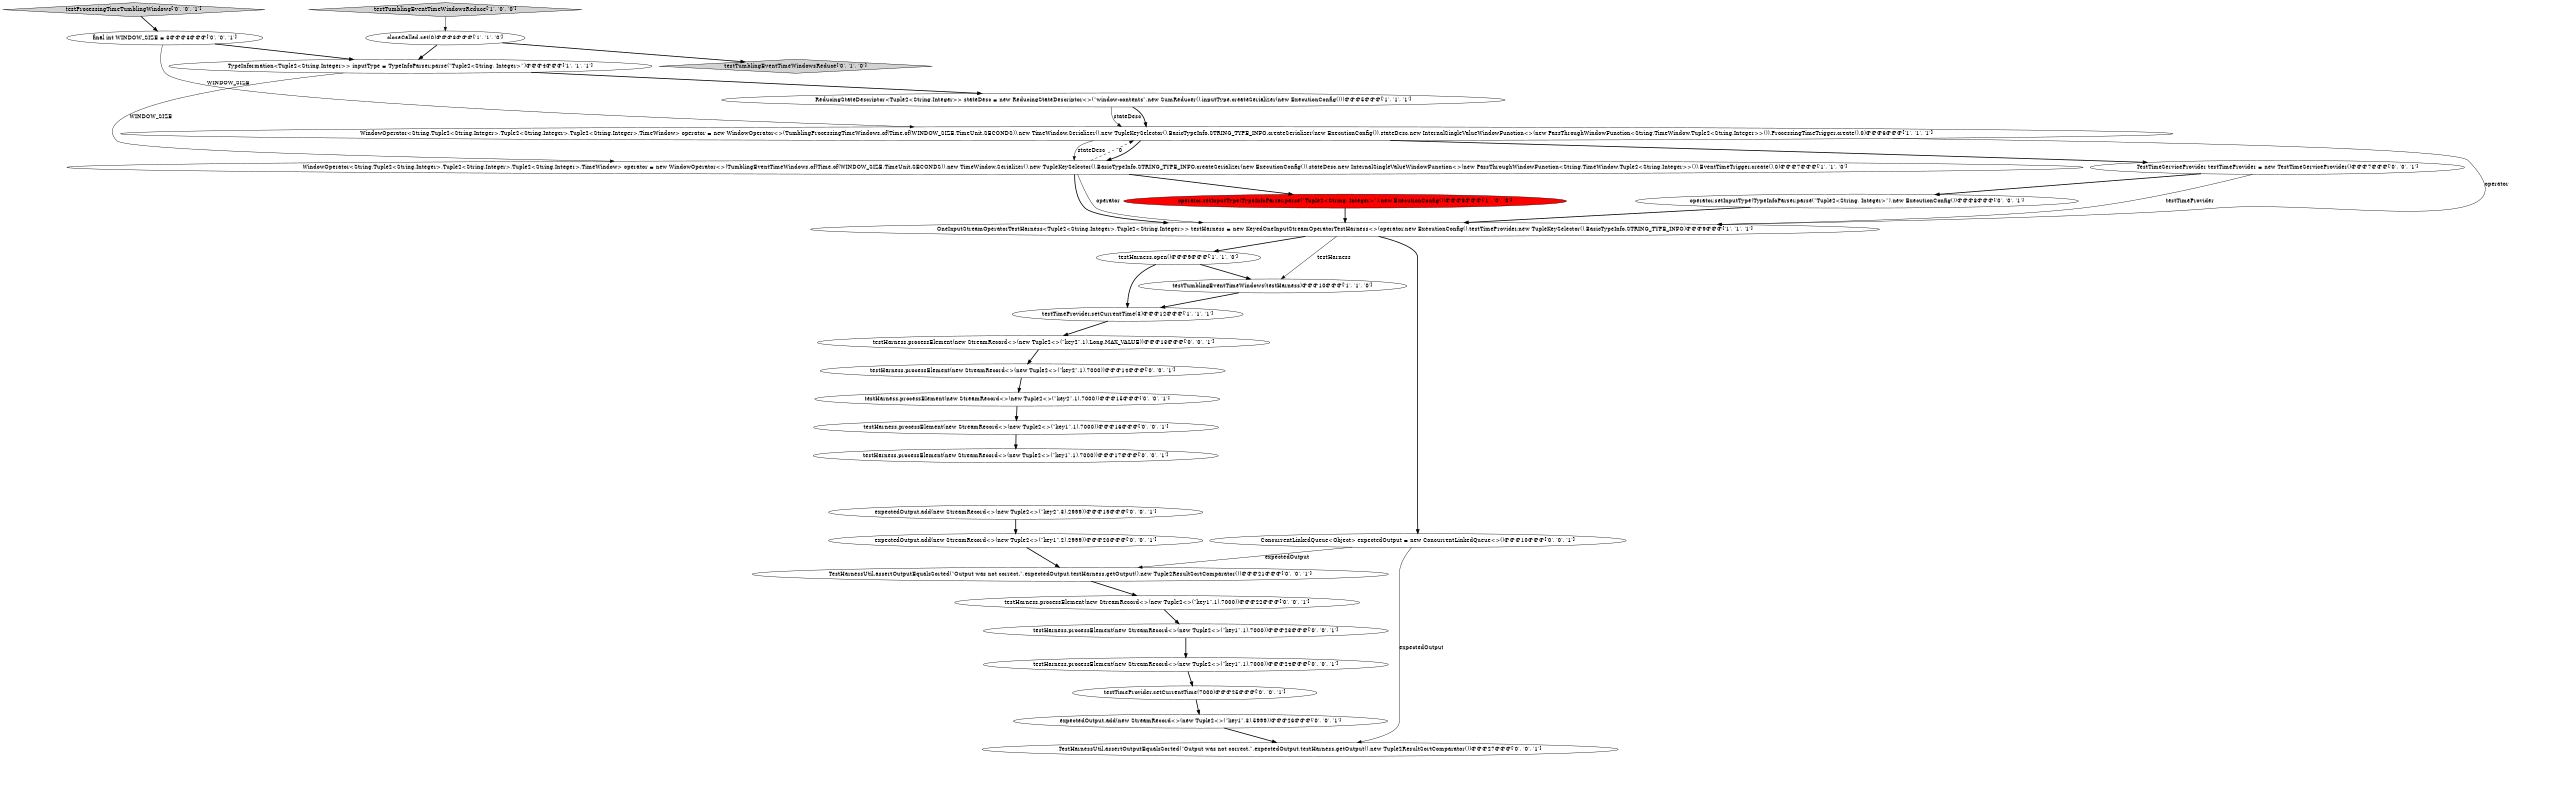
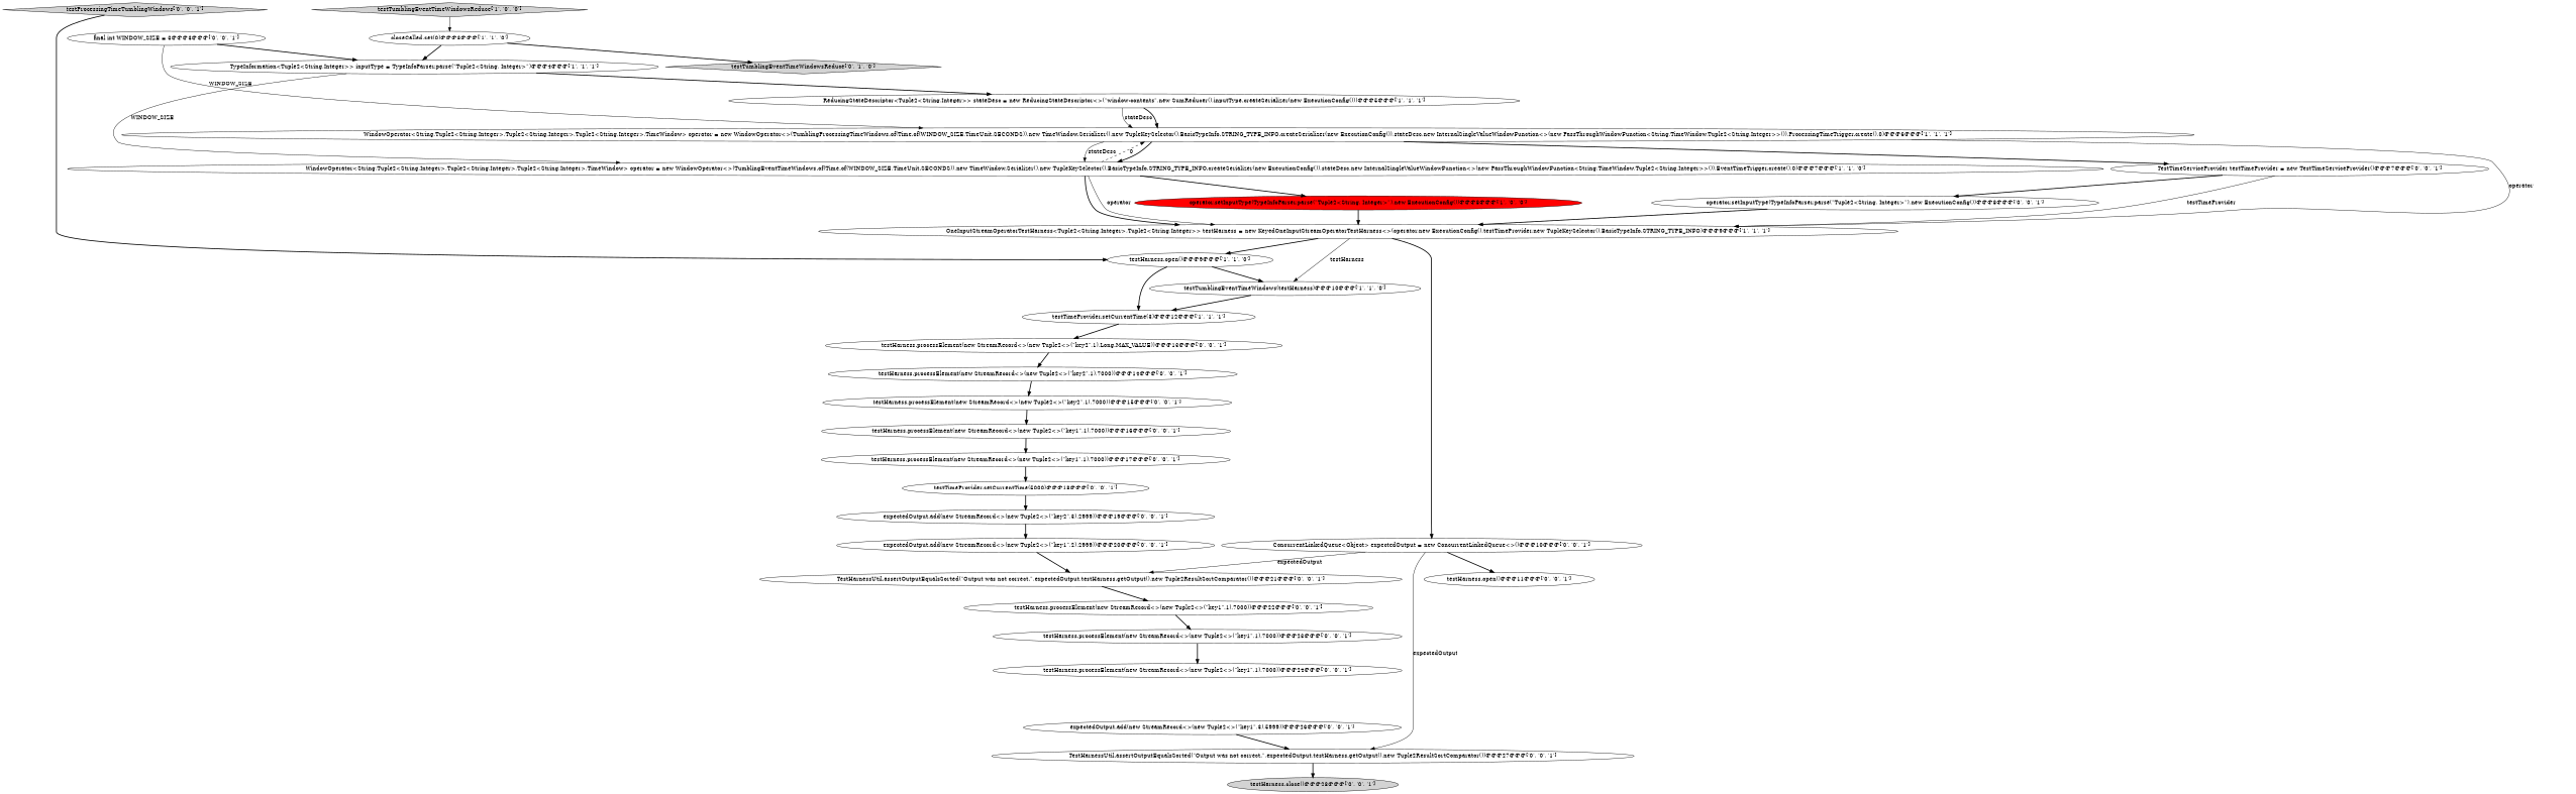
  digraph {
    node [fillcolor=white shape=ellipse style=filled]
    edge [style=bold]
    n1 [label="testHarness.processElement(new StreamRecord<>(new Tuple2<>(\"key1\",1),7000))@@@16@@@['0', '0', '1']"]
    n2 [label="testHarness.processElement(new StreamRecord<>(new Tuple2<>(\"key1\",1),7000))@@@17@@@['0', '0', '1']"]
+   n3 [label="testTimeProvider.setCurrentTime(5000)@@@18@@@['0', '0', '1']"]
    n4 [label="testHarness.processElement(new StreamRecord<>(new Tuple2<>(\"key2\",1),Long.MAX_VALUE))@@@13@@@['0', '0', '1']"]
    n5 [label="testHarness.processElement(new StreamRecord<>(new Tuple2<>(\"key2\",1),7000))@@@14@@@['0', '0', '1']"]
    n6 [label="testHarness.processElement(new StreamRecord<>(new Tuple2<>(\"key2\",1),7000))@@@15@@@['0', '0', '1']"]
-   n7 [label="testTimeProvider.setCurrentTime(7000)@@@25@@@['0', '0', '1']"]
    n8 [label="expectedOutput.add(new StreamRecord<>(new Tuple2<>(\"key1\",3),5999))@@@26@@@['0', '0', '1']"]
    n9 [label="TestHarnessUtil.assertOutputEqualsSorted(\"Output was not correct.\",expectedOutput,testHarness.getOutput(),new Tuple2ResultSortComparator())@@@27@@@['0', '0', '1']"]
    n10 [label="TestTimeServiceProvider testTimeProvider = new TestTimeServiceProvider()@@@7@@@['0', '0', '1']"]
    n11 [label="operator.setInputType(TypeInfoParser.parse(\"Tuple2<String, Integer>\"),new ExecutionConfig())@@@8@@@['0', '0', '1']"]
    n12 [label="OneInputStreamOperatorTestHarness<Tuple2<String,Integer>,Tuple2<String,Integer>> testHarness = new KeyedOneInputStreamOperatorTestHarness<>(operator,new ExecutionConfig(),testTimeProvider,new TupleKeySelector(),BasicTypeInfo.STRING_TYPE_INFO)@@@9@@@['1', '1', '1']"]
    n13 [label="testHarness.open()@@@9@@@['1', '1', '0']"]
    n14 [label="testTumblingEventTimeWindows(testHarness)@@@10@@@['1', '1', '0']"]
    n15 [label="ConcurrentLinkedQueue<Object> expectedOutput = new ConcurrentLinkedQueue<>()@@@10@@@['0', '0', '1']"]
    n16 [label="TypeInformation<Tuple2<String,Integer>> inputType = TypeInfoParser.parse(\"Tuple2<String, Integer>\")@@@4@@@['1', '1', '1']"]
    n17 [label="ReducingStateDescriptor<Tuple2<String,Integer>> stateDesc = new ReducingStateDescriptor<>(\"window-contents\",new SumReducer(),inputType.createSerializer(new ExecutionConfig()))@@@5@@@['1', '1', '1']"]
    n18 [label="WindowOperator<String,Tuple2<String,Integer>,Tuple2<String,Integer>,Tuple2<String,Integer>,TimeWindow> operator = new WindowOperator<>(TumblingEventTimeWindows.of(Time.of(WINDOW_SIZE,TimeUnit.SECONDS)),new TimeWindow.Serializer(),new TupleKeySelector(),BasicTypeInfo.STRING_TYPE_INFO.createSerializer(new ExecutionConfig()),stateDesc,new InternalSingleValueWindowFunction<>(new PassThroughWindowFunction<String,TimeWindow,Tuple2<String,Integer>>()),EventTimeTrigger.create(),0)@@@7@@@['1', '1', '0']"]
    n19 [label="WindowOperator<String,Tuple2<String,Integer>,Tuple2<String,Integer>,Tuple2<String,Integer>,TimeWindow> operator = new WindowOperator<>(TumblingProcessingTimeWindows.of(Time.of(WINDOW_SIZE,TimeUnit.SECONDS)),new TimeWindow.Serializer(),new TupleKeySelector(),BasicTypeInfo.STRING_TYPE_INFO.createSerializer(new ExecutionConfig()),stateDesc,new InternalSingleValueWindowFunction<>(new PassThroughWindowFunction<String,TimeWindow,Tuple2<String,Integer>>()),ProcessingTimeTrigger.create(),0)@@@6@@@['1', '1', '1']"]
    n20 [fillcolor=red label="operator.setInputType(TypeInfoParser.parse(\"Tuple2<String, Integer>\"),new ExecutionConfig())@@@8@@@['1', '0', '0']"]
    n21 [label="expectedOutput.add(new StreamRecord<>(new Tuple2<>(\"key2\",3),2999))@@@19@@@['0', '0', '1']"]
    n22 [label="final int WINDOW_SIZE = 3@@@3@@@['0', '0', '1']"]
    n23 [label="testHarness.processElement(new StreamRecord<>(new Tuple2<>(\"key1\",1),7000))@@@23@@@['0', '0', '1']"]
    n24 [label="testHarness.processElement(new StreamRecord<>(new Tuple2<>(\"key1\",1),7000))@@@24@@@['0', '0', '1']"]
    n25 [label="testHarness.processElement(new StreamRecord<>(new Tuple2<>(\"key1\",1),7000))@@@22@@@['0', '0', '1']"]
    n26 [label="expectedOutput.add(new StreamRecord<>(new Tuple2<>(\"key1\",2),2999))@@@20@@@['0', '0', '1']"]
    n27 [label="TestHarnessUtil.assertOutputEqualsSorted(\"Output was not correct.\",expectedOutput,testHarness.getOutput(),new Tuple2ResultSortComparator())@@@21@@@['0', '0', '1']"]
    n28 [fillcolor=lightgray label="testTumblingEventTimeWindowsReduce['1', '0', '0']" shape=diamond]
    n29 [label="closeCalled.set(0)@@@3@@@['1', '1', '0']"]
    n30 [fillcolor=lightgray label="testTumblingEventTimeWindowsReduce['0', '1', '0']" shape=diamond]
    n31 [label="testTimeProvider.setCurrentTime(3)@@@12@@@['1', '1', '1']"]
+   n32 [label="testHarness.open()@@@11@@@['0', '0', '1']"]
+   n33 [fillcolor=lightgray label="testHarness.close()@@@28@@@['0', '0', '1']"]
    n34 [fillcolor=lightgray label="testProcessingTimeTumblingWindows['0', '0', '1']" shape=diamond]
    n1 -> n2
+   n2 -> n3
+   n3 -> n21
    n4 -> n5
    n5 -> n6
    n6 -> n1
-   n7 -> n8
    n8 -> n9
+   n9 -> n33
    n10 -> n11
    n10 -> n12 [label=testTimeProvider style=solid]
    n11 -> n12
    n12 -> n13
    n12 -> n14 [label=testHarness style=solid]
    n12 -> n15
    n13 -> n14
    n13 -> n31
    n14 -> n31
    n15 -> n9 [label=expectedOutput style=solid]
    n15 -> n27 [label=expectedOutput style=solid]
+   n15 -> n32
    n16 -> n17
    n16 -> n18 [label=WINDOW_SIZE style=solid]
    n17 -> n19 [label=stateDesc style=solid]
    n17 -> n19
    n18 -> n12 [label=operator style=solid]
    n18 -> n12
    n18 -> n19 [label=0 style=dashed]
    n18 -> n20
    n19 -> n10
    n19 -> n12 [label=operator style=solid]
    n19 -> n18
    n19 -> n18 [label=stateDesc style=solid]
    n20 -> n12
    n21 -> n26
    n22 -> n16
    n22 -> n19 [label=WINDOW_SIZE style=solid]
    n23 -> n24
-   n24 -> n7
    n25 -> n23
    n26 -> n27
    n27 -> n25
    n28 -> n29 [style=solid]
    n29 -> n16
    n29 -> n30
    n31 -> n4
-   n34 -> n22
+   n34 -> n13
  }
